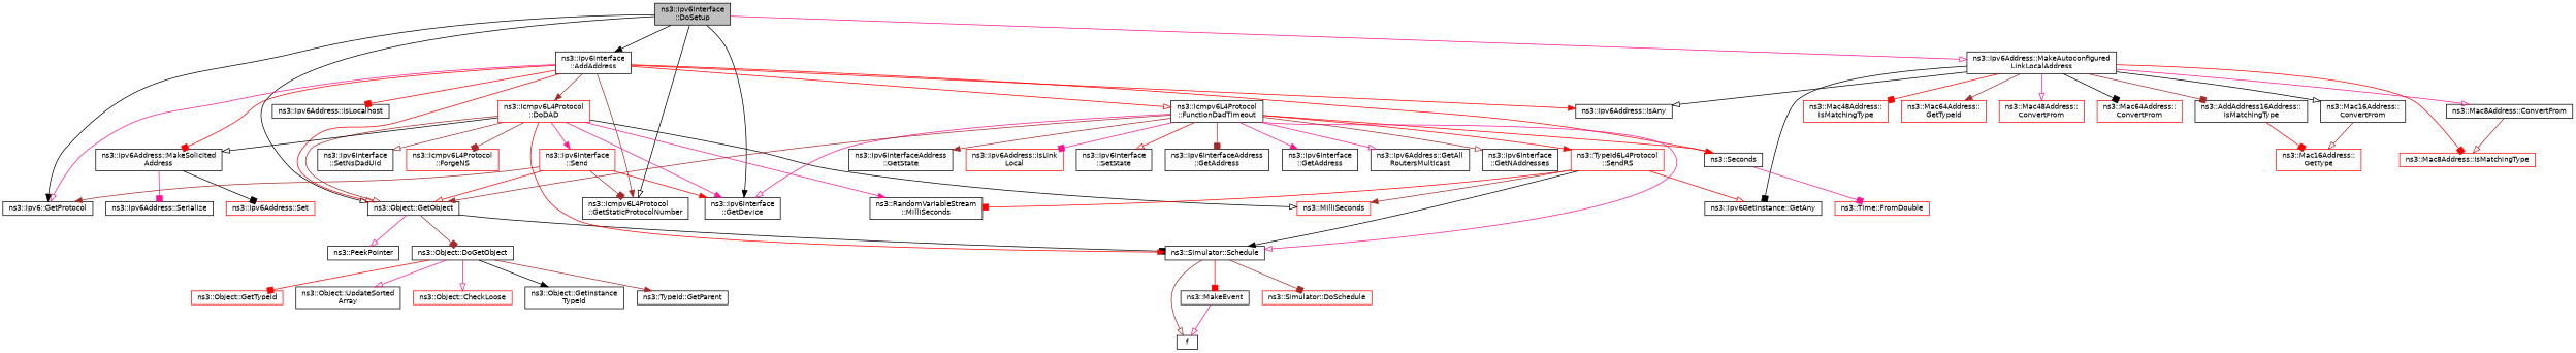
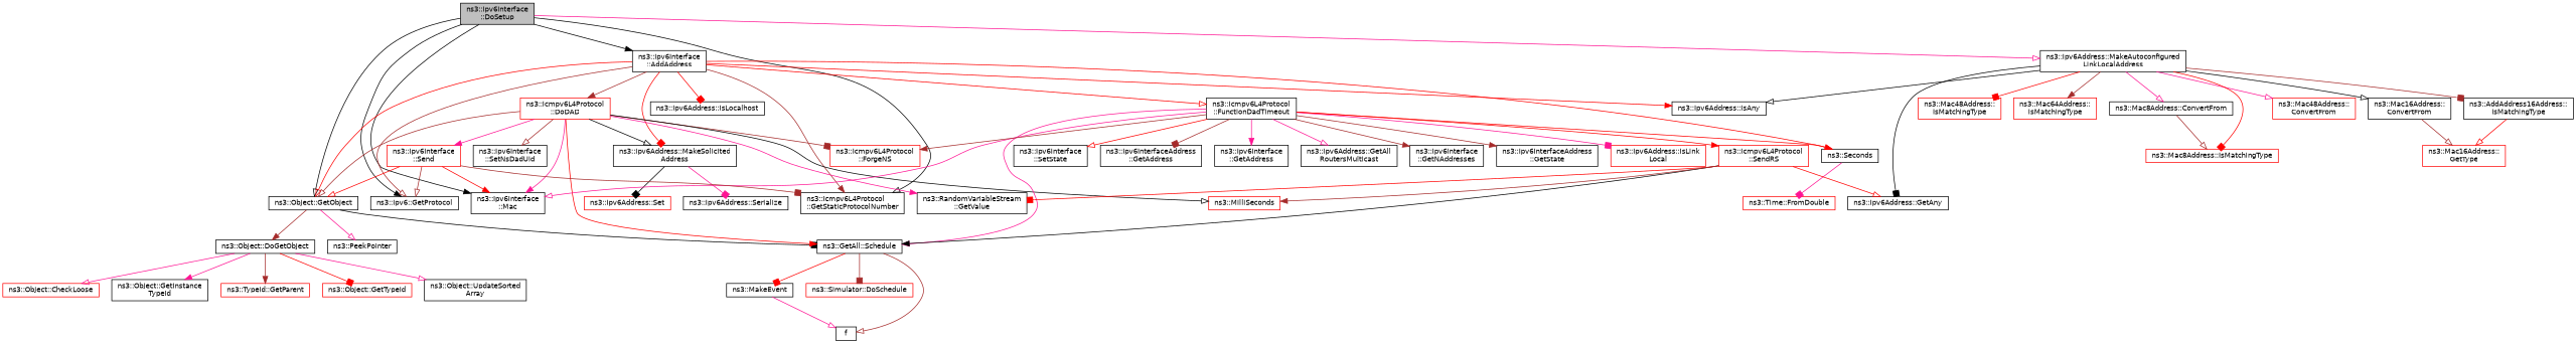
  digraph {
    rankdir=TB
    node [color=black fillcolor=white fontname=Helvetica fontsize=10 shape=record style=filled]
    edge [arrowhead=onormal color=brown fontname=Helvetica fontsize=10 labelfontname=Helvetica labelfontsize=10 style=solid]
    n1 [fillcolor=grey75 fontcolor=black height=0.2 label="ns3::Ipv6Interface\l::DoSetup" width=0.4]
    n2 [height=0.2 label="ns3::Ipv6Interface\l::AddAddress" width=0.4]
-   n3 [height=0.2 label="ns3::Ipv6Interface\l::GetDevice" width=0.4]
+   n3 [height=0.2 label="ns3::Ipv6Interface\l::Mac" width=0.4]
    n4 [height=0.2 label="ns3::Object::GetObject" width=0.4]
    n5 [height=0.2 label="ns3::Ipv6::GetProtocol" width=0.4]
    n6 [height=0.2 label="ns3::Icmpv6L4Protocol\l::GetStaticProtocolNumber" width=0.4]
    n7 [height=0.2 label="ns3::Ipv6Address::MakeAutoconfigured\lLinkLocalAddress" width=0.4]
    n8 [color=red height=0.2 label="ns3::Icmpv6L4Protocol\l::DoDAD" width=0.4]
    n9 [height=0.2 label="ns3::Ipv6Address::MakeSolicited\lAddress" width=0.4]
    n10 [height=0.2 label="ns3::Icmpv6L4Protocol\l::FunctionDadTimeout" width=0.4]
    n11 [height=0.2 label="ns3::Seconds" width=0.4]
    n12 [height=0.2 label="ns3::Ipv6Address::IsAny" width=0.4]
    n13 [height=0.2 label="ns3::Ipv6Address::IsLocalhost" width=0.4]
-   n14 [height=0.2 label="ns3::Simulator::Schedule" width=0.4]
+   n14 [height=0.2 label="ns3::GetAll::Schedule" width=0.4]
    n15 [height=0.2 label="ns3::Object::DoGetObject" width=0.4]
    n16 [height=0.2 label="ns3::PeekPointer" width=0.4]
-   n17 [height=0.2 label="ns3::Ipv6GetInstance::GetAny" width=0.4]
+   n17 [height=0.2 label="ns3::Ipv6Address::GetAny" width=0.4]
    n18 [height=0.2 label="ns3::Mac16Address::\lConvertFrom" width=0.4]
    n19 [color=red height=0.2 label="ns3::Mac48Address::\lConvertFrom" width=0.4]
-   n20 [color=red height=0.2 label="ns3::Mac64Address::\lConvertFrom" width=0.4]
    n21 [height=0.2 label="ns3::Mac8Address::ConvertFrom" width=0.4]
    n22 [color=red height=0.2 label="ns3::Mac8Address::IsMatchingType" width=0.4]
    n23 [height=0.2 label="ns3::AddAddress16Address::\lIsMatchingType" width=0.4]
    n24 [color=red height=0.2 label="ns3::Mac48Address::\lIsMatchingType" width=0.4]
-   n25 [color=red height=0.2 label="ns3::Mac64Address::\lGetTypeId" width=0.4]
+   n25 [color=red height=0.2 label="ns3::Mac64Address::\lIsMatchingType" width=0.4]
    n26 [color=red height=0.2 label="ns3::Icmpv6L4Protocol\l::ForgeNS" width=0.4]
-   n27 [height=0.2 label="ns3::RandomVariableStream\l::MilliSeconds" width=0.4]
+   n27 [height=0.2 label="ns3::RandomVariableStream\l::GetValue" width=0.4]
    n28 [color=red height=0.2 label="ns3::MilliSeconds" width=0.4]
    n29 [color=red height=0.2 label="ns3::Ipv6Interface\l::Send" width=0.4]
    n30 [height=0.2 label="ns3::Ipv6Interface\l::SetNsDadUid" width=0.4]
    n31 [height=0.2 label="ns3::Ipv6Address::Serialize" width=0.4]
    n32 [color=red height=0.2 label="ns3::Ipv6Address::Set" width=0.4]
    n33 [color=red height=0.2 label="ns3::Simulator::DoSchedule" width=0.4]
    n34 [height=0.2 label=f width=0.4]
    n35 [height=0.2 label="ns3::MakeEvent" width=0.4]
    n36 [height=0.2 label="ns3::Ipv6InterfaceAddress\l::GetAddress" width=0.4]
    n37 [height=0.2 label="ns3::Ipv6Interface\l::GetAddress" width=0.4]
    n38 [height=0.2 label="ns3::Ipv6Address::GetAll\lRoutersMulticast" width=0.4]
    n39 [height=0.2 label="ns3::Ipv6Interface\l::GetNAddresses" width=0.4]
    n40 [height=0.2 label="ns3::Ipv6InterfaceAddress\l::GetState" width=0.4]
    n41 [color=red height=0.2 label="ns3::Ipv6Address::IsLink\lLocal" width=0.4]
-   n42 [color=red height=0.2 label="ns3::TypeId6L4Protocol\l::SendRS" width=0.4]
+   n42 [color=red height=0.2 label="ns3::Icmpv6L4Protocol\l::SendRS" width=0.4]
    n43 [height=0.2 label="ns3::Ipv6Interface\l::SetState" width=0.4]
    n44 [color=red height=0.2 label="ns3::Time::FromDouble" width=0.4]
    n45 [color=red height=0.2 label="ns3::Object::CheckLoose" width=0.4]
    n46 [height=0.2 label="ns3::Object::GetInstance\lTypeId" width=0.4]
-   n47 [height=0.2 label="ns3::TypeId::GetParent" width=0.4]
+   n47 [color=red height=0.2 label="ns3::TypeId::GetParent" width=0.4]
    n48 [color=red height=0.2 label="ns3::Object::GetTypeId" width=0.4]
    n49 [height=0.2 label="ns3::Object::UpdateSorted\lArray" width=0.4]
    n50 [color=red height=0.2 label="ns3::Mac16Address::\lGetType" width=0.4]
    n1 -> n2 [arrowhead=normal color=black]
    n1 -> n3 [arrowhead=normal color=black]
    n1 -> n4 [color=black]
    n1 -> n5 [arrowhead=normal color=black]
    n1 -> n6 [color=black]
    n1 -> n7 [color=deeppink]
    n2 -> n4 [color=red]
-   n2 -> n5 [color=deeppink]
+   n2 -> n5
    n2 -> n6 [arrowhead=normal]
    n2 -> n8 [arrowhead=normal]
    n2 -> n9 [arrowhead=box color=red]
    n2 -> n10 [color=red]
    n2 -> n11 [color=red]
    n2 -> n12 [arrowhead=normal color=red]
    n2 -> n13 [arrowhead=box color=red]
    n4 -> n14 [arrowhead=box color=black]
-   n4 -> n15 [arrowhead=box]
+   n4 -> n15 [arrowhead=normal]
    n4 -> n16 [color=deeppink]
    n7 -> n12 [color=black]
    n7 -> n17 [arrowhead=box color=black]
    n7 -> n18 [color=black]
    n7 -> n19 [color=deeppink]
-   n7 -> n20 [arrowhead=box color=black]
    n7 -> n21 [color=deeppink]
    n7 -> n22 [arrowhead=box color=red]
    n7 -> n23 [arrowhead=box]
    n7 -> n24 [arrowhead=box color=red]
    n7 -> n25 [arrowhead=normal]
    n8 -> n3 [arrowhead=normal color=deeppink]
    n8 -> n4
    n8 -> n9 [color=black]
    n8 -> n14 [arrowhead=normal color=red]
    n8 -> n26 [arrowhead=box]
    n8 -> n27 [arrowhead=normal color=deeppink]
    n8 -> n28 [color=black]
    n8 -> n29 [arrowhead=normal color=deeppink]
    n8 -> n30
    n9 -> n31 [arrowhead=box color=deeppink]
    n9 -> n32 [arrowhead=box color=black]
    n10 -> n3 [color=deeppink]
-   n10 -> n4 [arrowhead=normal]
+   n10 -> n26 [arrowhead=normal]
    n10 -> n11 [arrowhead=normal color=red]
    n10 -> n14 [color=deeppink]
    n10 -> n36 [arrowhead=box]
    n10 -> n37 [arrowhead=normal color=deeppink]
    n10 -> n38 [color=deeppink]
-   n10 -> n39
+   n10 -> n39 [arrowhead=normal]
    n10 -> n40 [arrowhead=normal]
    n10 -> n41 [arrowhead=box color=deeppink]
    n10 -> n42 [arrowhead=normal color=red]
    n10 -> n43 [color=red]
    n11 -> n44 [arrowhead=box color=deeppink]
    n14 -> n33 [arrowhead=box]
    n14 -> n34
    n14 -> n35 [arrowhead=box color=red]
    n15 -> n45 [color=deeppink]
-   n15 -> n46 [arrowhead=normal color=black]
+   n15 -> n46 [arrowhead=normal color=deeppink]
    n15 -> n47 [arrowhead=normal]
    n15 -> n48 [arrowhead=box color=red]
    n15 -> n49 [color=deeppink]
    n18 -> n50
    n21 -> n22
-   n23 -> n50 [arrowhead=box color=red]
+   n23 -> n50 [color=red]
    n29 -> n3 [arrowhead=normal color=red]
    n29 -> n4 [color=red]
-   n29 -> n5 [arrowhead=normal]
+   n29 -> n5
    n29 -> n6 [arrowhead=box]
    n35 -> n34 [color=deeppink]
    n42 -> n14 [arrowhead=normal color=black]
    n42 -> n17 [color=red]
    n42 -> n27 [arrowhead=box color=red]
    n42 -> n28 [arrowhead=normal]
  }
